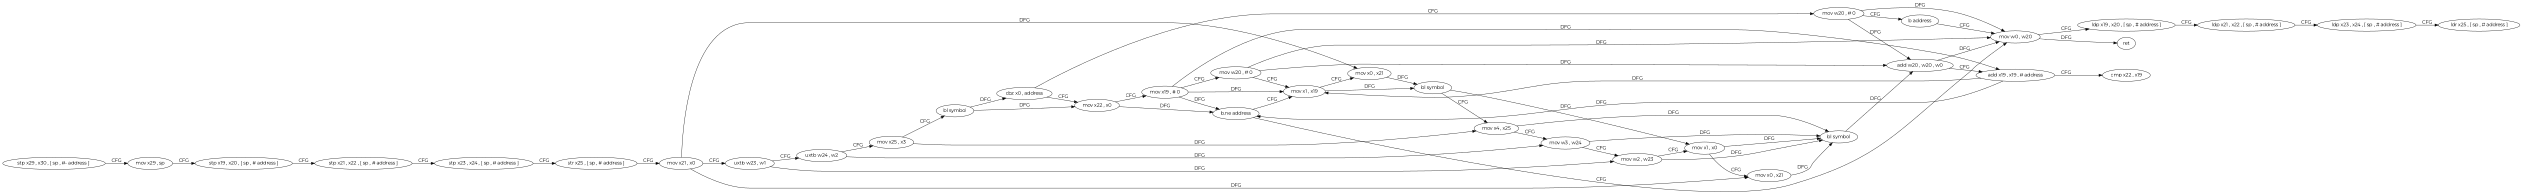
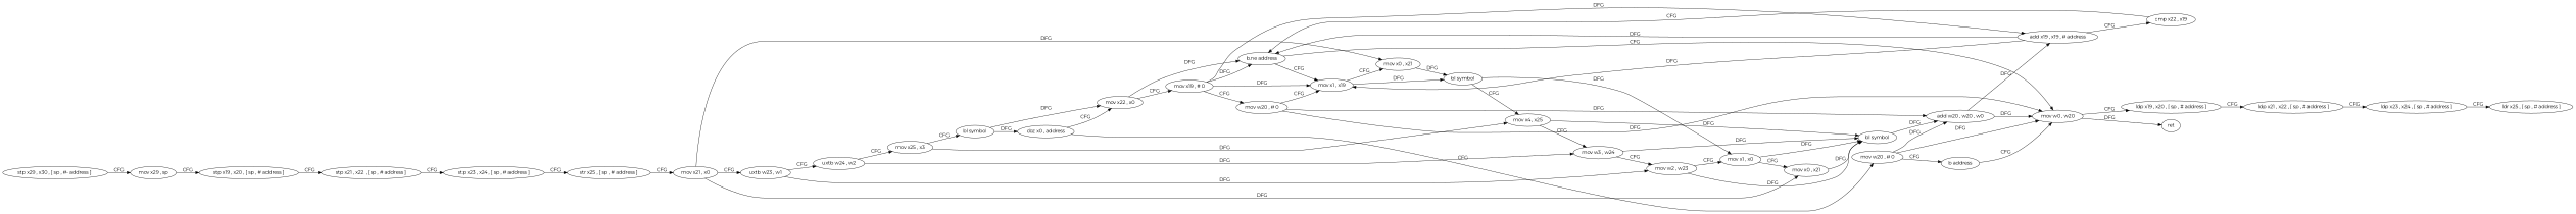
  digraph {
    fontname=Montserrat
    rankdir=LR
    node [fontname=Montserrat]
    edge [fontname=Montserrat]
    n1 [label="stp x29 , x30 , [ sp , #- address ]!"]
    n2 [label="mov x29 , sp"]
    n3 [label="stp x19 , x20 , [ sp , # address ]"]
    n4 [label="stp x21 , x22 , [ sp , # address ]"]
    n5 [label="stp x23 , x24 , [ sp , # address ]"]
    n6 [label="str x25 , [ sp , # address ]"]
    n7 [label="mov x21 , x0"]
    n8 [label="uxtb w23 , w1"]
    n9 [label="mov x0 , x21"]
    n10 [label="mov x0 , x21"]
    n11 [label="uxtb w24 , w2"]
    n12 [label="mov w2 , w23"]
    n13 [label="bl symbol"]
    n14 [label="bl symbol"]
    n15 [label="mov x25 , x3"]
    n16 [label="mov w3 , w24"]
    n17 [label="mov x1 , x0"]
    n18 [label="bl symbol"]
    n19 [label="mov x4 , x25"]
    n20 [label="cbz x0 , address"]
    n21 [label="mov x22 , x0"]
    n22 [label="mov w20 , # 0"]
    n23 [label="mov x19 , # 0"]
    n24 [label="b.ne address"]
    n25 [label="b address"]
    n26 [label="mov w0 , w20"]
    n27 [label="add w20 , w20 , w0"]
    n28 [label="ldp x19 , x20 , [ sp , # address ]"]
    n29 [label=ret]
    n30 [label="add x19 , x19 , # address"]
    n31 [label="mov w20 , # 0"]
    n32 [label="mov x1 , x19"]
    n33 [label="ldp x21 , x22 , [ sp , # address ]"]
    n34 [label="cmp x22 , x19"]
    n35 [label="ldp x23 , x24 , [ sp , # address ]"]
    n36 [label="ldr x25 , [ sp , # address ]"]
    n1 -> n2 [label=CFG]
    n2 -> n3 [label=CFG]
    n3 -> n4 [label=CFG]
    n4 -> n5 [label=CFG]
    n5 -> n6 [label=CFG]
    n6 -> n7 [label=CFG]
    n7 -> n8 [label=CFG]
    n7 -> n9 [label=DFG]
    n7 -> n10 [label=DFG]
    n8 -> n11 [label=CFG]
    n8 -> n12 [label=DFG]
    n9 -> n13 [label=DFG]
    n10 -> n14 [label=DFG]
    n11 -> n15 [label=CFG]
    n11 -> n16 [label=DFG]
    n12 -> n14 [label=DFG]
    n12 -> n17 [label=CFG]
    n13 -> n17 [label=DFG]
    n13 -> n19 [label=CFG]
    n14 -> n27 [label=DFG]
    n15 -> n18 [label=CFG]
    n15 -> n19 [label=DFG]
    n16 -> n12 [label=CFG]
    n16 -> n14 [label=DFG]
    n17 -> n10 [label=CFG]
    n17 -> n14 [label=DFG]
    n18 -> n20 [label=DFG]
    n18 -> n21 [label=DFG]
    n19 -> n14 [label=DFG]
    n19 -> n16 [label=CFG]
    n20 -> n21 [label=CFG]
    n20 -> n22 [label=CFG]
    n21 -> n23 [label=CFG]
    n21 -> n24 [label=DFG]
    n22 -> n25 [label=CFG]
    n22 -> n26 [label=DFG]
    n22 -> n27 [label=DFG]
    n23 -> n24 [label=DFG]
    n23 -> n30 [label=DFG]
    n23 -> n31 [label=CFG]
    n23 -> n32 [label=DFG]
    n24 -> n26 [label=CFG]
    n24 -> n32 [label=CFG]
    n25 -> n26 [label=CFG]
    n26 -> n28 [label=CFG]
    n26 -> n29 [label=DFG]
    n27 -> n26 [label=DFG]
-   n27 -> n30 [label=CFG]
+   n27 -> n30 [label=DFG]
    n28 -> n33 [label=CFG]
    n30 -> n24 [label=DFG]
    n30 -> n32 [label=DFG]
    n30 -> n34 [label=CFG]
    n31 -> n26 [label=DFG]
    n31 -> n27 [label=DFG]
    n31 -> n32 [label=CFG]
    n32 -> n9 [label=CFG]
    n32 -> n13 [label=DFG]
    n33 -> n35 [label=CFG]
+   n34 -> n24 [label=CFG]
    n35 -> n36 [label=CFG]
  }
